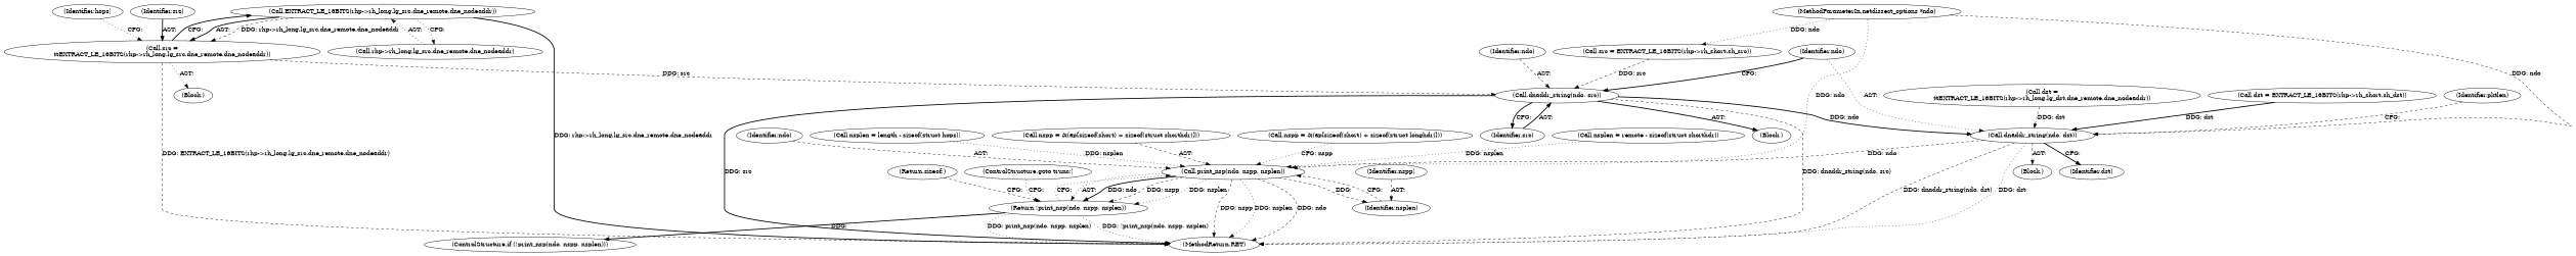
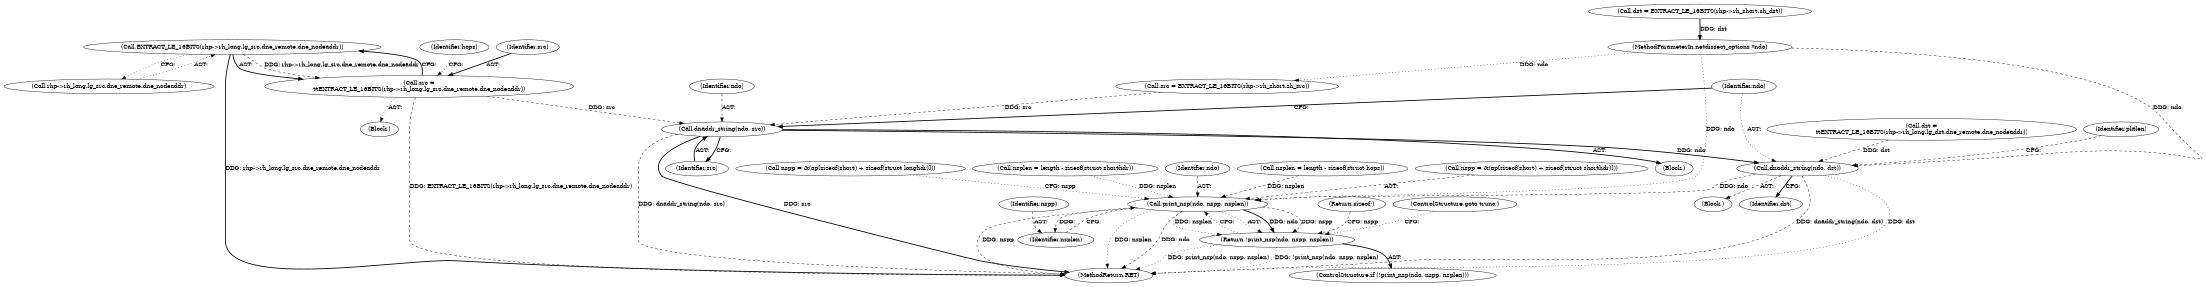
  digraph {
    edge [style=dashed]
    n1 [label="(Call,EXTRACT_LE_16BITS(rhp->rh_long.lg_src.dne_remote.dne_nodeaddr))"]
    n2 [label="(Call,src =\n\t\tEXTRACT_LE_16BITS(rhp->rh_long.lg_src.dne_remote.dne_nodeaddr))"]
    n3 [label="(MethodReturn,RET)"]
    n4 [label="(Call,rhp->rh_long.lg_src.dne_remote.dne_nodeaddr)"]
    n5 [label="(Call,dnaddr_string(ndo, src))"]
    n6 [label="(Block,)"]
    n7 [label="(Call,dnaddr_string(ndo, dst))"]
    n8 [label="(Identifier,src)"]
    n9 [label="(Block,)"]
    n10 [label="(Call,print_nsp(ndo, nspp, nsplen))"]
    n11 [label="(Block,)"]
    n12 [label="(Identifier,dst)"]
    n13 [label="(Return,!print_nsp(ndo, nspp, nsplen))"]
    n14 [label="(Identifier,nsplen)"]
    n15 [label="(ControlStructure,if (!print_nsp(ndo, nspp, nsplen)))"]
    n16 [label="(Identifier,hops)"]
    n17 [label="(Call,nspp = &(ap[sizeof(short) + sizeof(struct longhdr)]))"]
    n18 [label="(Identifier,ndo)"]
    n19 [label="(Identifier,ndo)"]
    n20 [label="(Identifier,src)"]
-   n21 [label="(Call,nsplen = remote - sizeof(struct shorthdr))"]
+   n21 [label="(Call,nsplen = length - sizeof(struct shorthdr))"]
    n22 [label="(Identifier,ndo)"]
    n23 [label="(Call,dst =\n\t\tEXTRACT_LE_16BITS(rhp->rh_long.lg_dst.dne_remote.dne_nodeaddr))"]
    n24 [label="(Return,sizeof;)"]
    n25 [label="(Call,nspp = &(ap[sizeof(short) + sizeof(struct shorthdr)]))"]
    n26 [label="(MethodParameterIn,netdissect_options *ndo)"]
    n27 [label="(Call,src = EXTRACT_LE_16BITS(rhp->rh_short.sh_src))"]
    n28 [label="(Call,dst = EXTRACT_LE_16BITS(rhp->rh_short.sh_dst))"]
    n29 [label="(Identifier,nspp)"]
    n30 [label="(Identifier,pktlen)"]
    n31 [label="(ControlStructure,goto trunc;)"]
    n32 [label="(Call,nsplen = length - sizeof(struct hops))"]
    n1 -> n2 [label="AST: " style=bold]
    n1 -> n2 [label="DDG: rhp->rh_long.lg_src.dne_remote.dne_nodeaddr"]
    n1 -> n3 [label="DDG: rhp->rh_long.lg_src.dne_remote.dne_nodeaddr" style=bold]
    n1 -> n4 [label="CFG: " style=dotted]
    n2 -> n1 [label="CFG: " style=bold]
    n2 -> n3 [label="DDG: EXTRACT_LE_16BITS(rhp->rh_long.lg_src.dne_remote.dne_nodeaddr)"]
    n2 -> n5 [label="DDG: src"]
    n2 -> n6 [label="AST: " style=dotted]
    n4 -> n1 [label="AST: " style=dotted]
    n5 -> n3 [label="DDG: src" style=bold]
    n5 -> n3 [label="DDG: dnaddr_string(ndo, src)"]
    n5 -> n7 [label="DDG: ndo" style=bold]
    n5 -> n8 [label="CFG: " style=bold]
    n5 -> n9 [label="AST: " style=bold]
    n7 -> n3 [label="DDG: dnaddr_string(ndo, dst)"]
    n7 -> n3 [label="DDG: dst" style=dotted]
    n7 -> n10 [label="DDG: ndo"]
    n7 -> n11 [label="AST: "]
    n7 -> n12 [label="CFG: " style=bold]
    n8 -> n5 [label="AST: " style=bold]
    n10 -> n3 [label="DDG: nspp"]
    n10 -> n3 [label="DDG: nsplen" style=dotted]
    n10 -> n3 [label="DDG: ndo"]
    n10 -> n13 [label="AST: " style=dotted]
    n10 -> n13 [label="DDG: ndo" style=bold]
    n10 -> n13 [label="DDG: nspp"]
    n10 -> n13 [label="DDG: nsplen" style=dotted]
    n10 -> n14 [label="DDG: "]
    n13 -> n3 [label="DDG: !print_nsp(ndo, nspp, nsplen)" style=dotted]
    n13 -> n3 [label="DDG: print_nsp(ndo, nspp, nsplen)" style=dotted]
    n13 -> n10 [label="CFG: " style=dotted]
-   n13 -> n15 [label="DDG: " style=bold]
+   n13 -> n15 [label="AST: " style=bold]
    n14 -> n10 [label="CFG: "]
    n16 -> n2 [label="CFG: " style=dotted]
    n17 -> n10 [label="CFG: nspp" style=dotted]
    n18 -> n5 [label="CFG: " style=bold]
    n18 -> n7 [label="AST: " style=dotted]
    n19 -> n5 [label="AST: "]
    n20 -> n2 [label="AST: " style=bold]
    n21 -> n10 [label="DDG: nsplen" style=dotted]
    n22 -> n10 [label="AST: "]
    n23 -> n7 [label="DDG: dst"]
-   n24 -> n13 [label="CFG: "]
+   n24 -> n13 [label="CFG: nspp"]
    n25 -> n10 [label="AST: "]
    n26 -> n7 [label="DDG: ndo"]
    n26 -> n10 [label="DDG: ndo" style=dotted]
    n26 -> n27 [label="DDG: ndo" style=dotted]
    n27 -> n5 [label="DDG: src"]
-   n28 -> n7 [label="DDG: dst" style=bold]
+   n28 -> n26 [label="DDG: dst" style=bold]
    n29 -> n14 [label="AST: "]
    n30 -> n7 [label="CFG: "]
    n31 -> n13 [label="CFG: " style=dotted]
-   n32 -> n10 [label="DDG: nsplen" style=dotted]
+   n32 -> n10 [label="DDG: nsplen"]
  }
